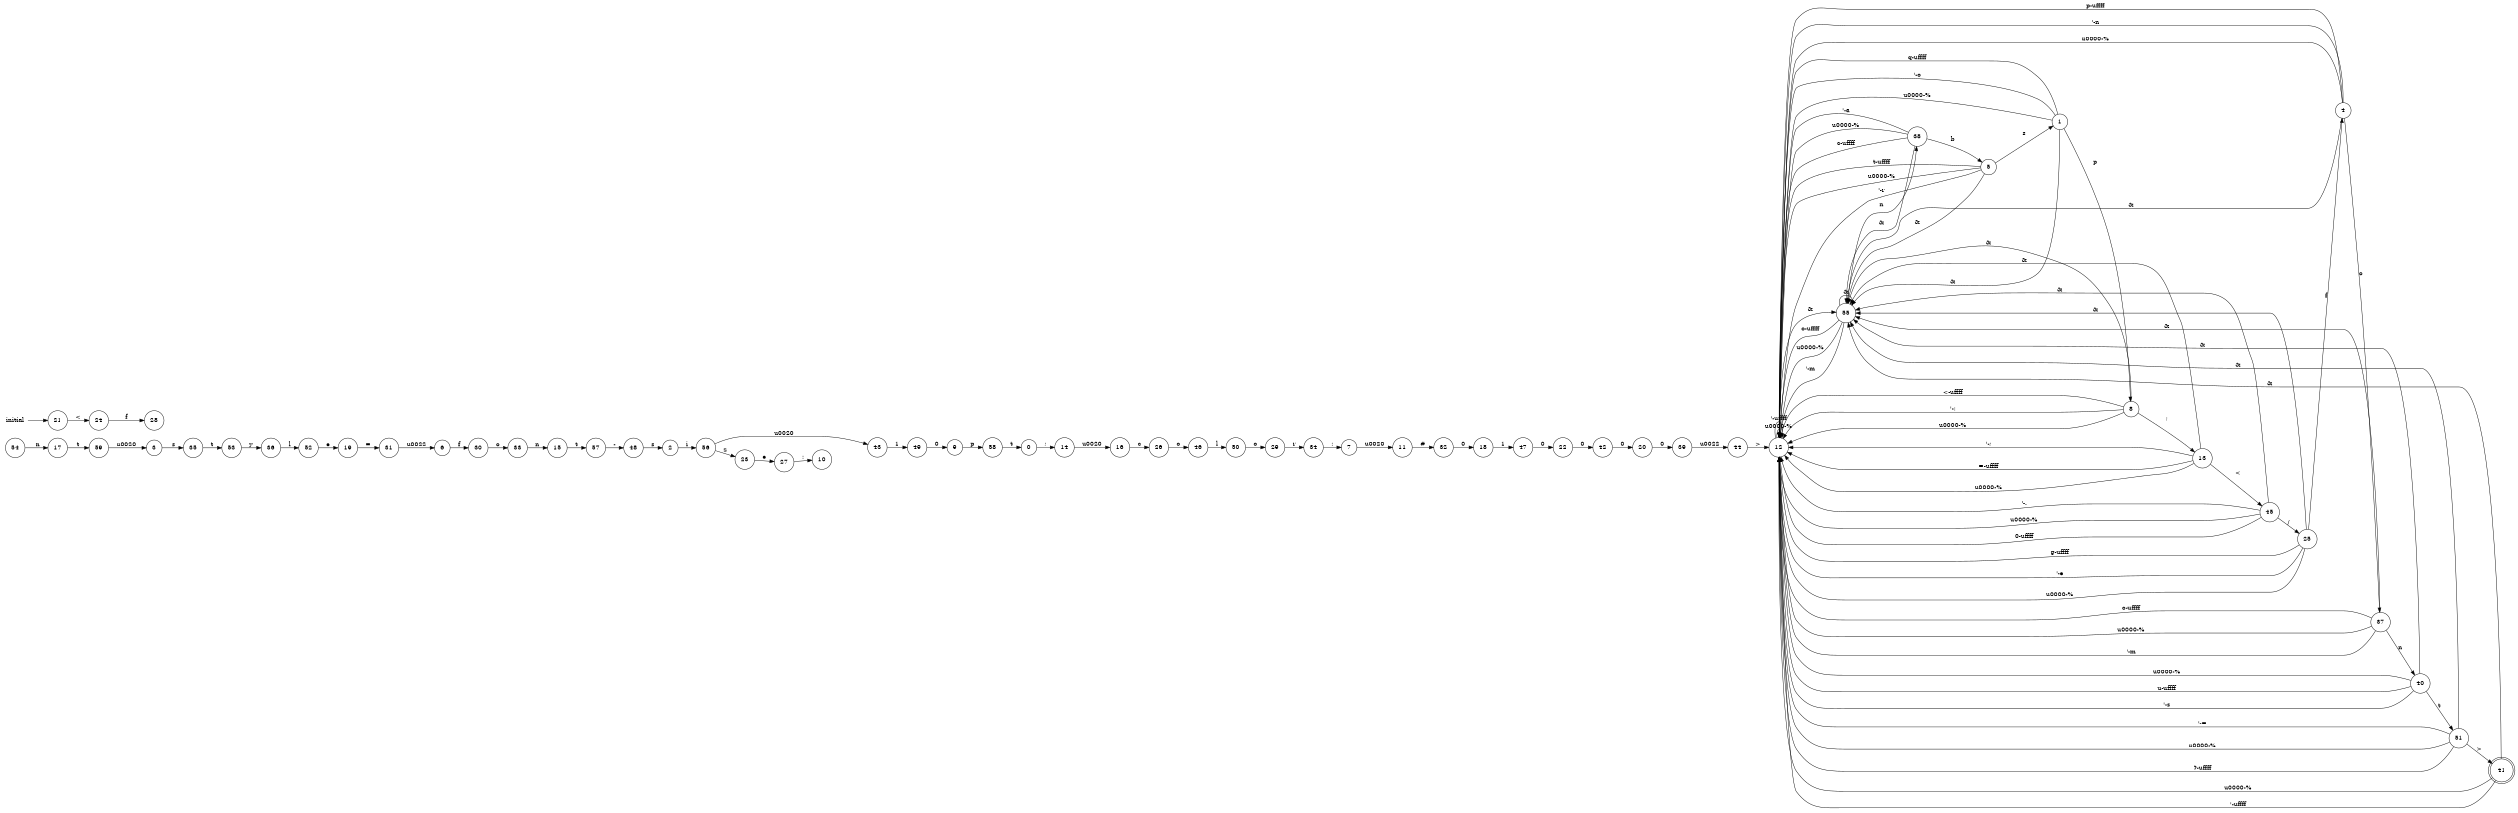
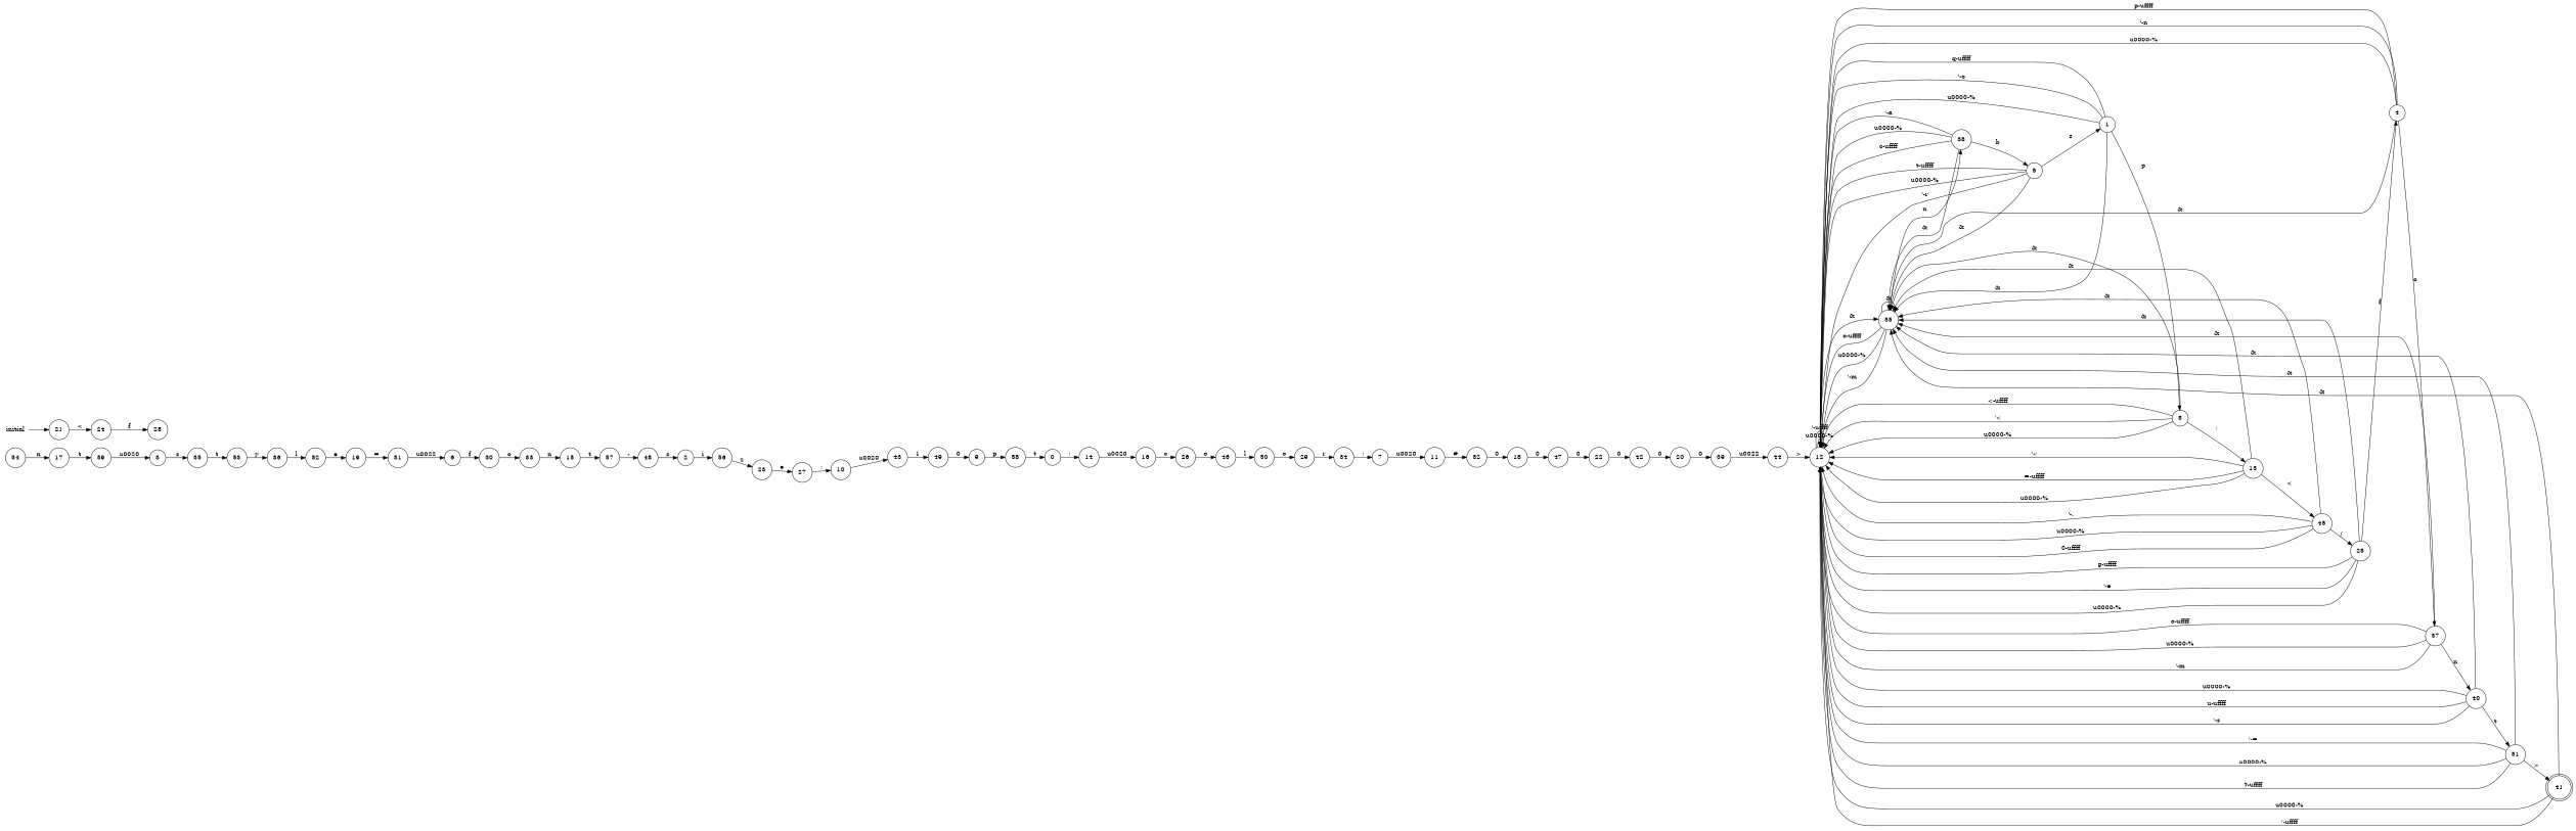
  digraph {
    rankdir=LR
    node [shape=circle]
    0
    14
    16
    26
    1
    12
    55
    8
    38
    13
    5
    45
    2
    56
    23
    27
    3
    35
    53
    36
    4
    37
    40
    51
    6
    30
    33
    15
    7
    11
    32
    18
    25
    9
    58
    10
    43
    49
    47
    46
    57
    48
    50
    17
    59
    22
    42
    19
    31
    20
    39
    44
    21
    24
    28
    initial [shape=plaintext]
    54
    29
    34
    52
    41 [shape=doublecircle]
    0 -> 14 [label=";"]
    14 -> 16 [label="\u0020"]
    16 -> 26 [label=c]
    26 -> 46 [label=o]
    1 -> 12 [label="q-\uffff"]
    1 -> 12 [label="'-o"]
    1 -> 12 [label="\u0000-%"]
    1 -> 55 [label="&"]
    1 -> 8 [label=p]
    12 -> 12 [label="\u0000-%"]
    12 -> 12 [label="'-\uffff"]
    12 -> 55 [label="&"]
    55 -> 12 [label="o-\uffff"]
    55 -> 12 [label="\u0000-%"]
    55 -> 12 [label="'-m"]
    55 -> 55 [label="&"]
    55 -> 38 [label=n]
    8 -> 12 [label="<-\uffff"]
    8 -> 12 [label="'-:"]
    8 -> 12 [label="\u0000-%"]
    8 -> 55 [label="&"]
    8 -> 13 [label=";"]
    38 -> 12 [label="'-a"]
    38 -> 12 [label="\u0000-%"]
    38 -> 12 [label="c-\uffff"]
    38 -> 55 [label="&"]
    38 -> 5 [label=b]
    13 -> 12 [label="'-;"]
    13 -> 12 [label="=-\uffff"]
    13 -> 12 [label="\u0000-%"]
    13 -> 55 [label="&"]
    13 -> 45 [label="<"]
    5 -> 1 [label=s]
    5 -> 12 [label="t-\uffff"]
    5 -> 12 [label="\u0000-%"]
    5 -> 12 [label="'-r"]
    5 -> 55 [label="&"]
    45 -> 12 [label="'-."]
    45 -> 12 [label="\u0000-%"]
    45 -> 12 [label="0-\uffff"]
    45 -> 55 [label="&"]
    45 -> 25 [label="/"]
    2 -> 56 [label=i]
    56 -> 23 [label=z]
    23 -> 27 [label=e]
    27 -> 10 [label=":"]
    3 -> 35 [label=s]
    35 -> 53 [label=t]
    53 -> 36 [label=y]
    36 -> 52 [label=l]
    4 -> 12 [label="p-\uffff"]
    4 -> 12 [label="'-n"]
    4 -> 12 [label="\u0000-%"]
    4 -> 55 [label="&"]
    4 -> 37 [label=o]
    37 -> 12 [label="o-\uffff"]
    37 -> 12 [label="\u0000-%"]
    37 -> 12 [label="'-m"]
    37 -> 55 [label="&"]
    37 -> 40 [label=n]
    40 -> 12 [label="\u0000-%"]
    40 -> 12 [label="u-\uffff"]
    40 -> 12 [label="'-s"]
    40 -> 55 [label="&"]
    40 -> 51 [label=t]
    51 -> 12 [label="'-="]
    51 -> 12 [label="\u0000-%"]
    51 -> 12 [label="?-\uffff"]
    51 -> 55 [label="&"]
    51 -> 41 [label=">"]
    6 -> 30 [label=f]
    30 -> 33 [label=o]
    33 -> 15 [label=n]
    15 -> 57 [label=t]
    7 -> 11 [label="\u0020"]
    11 -> 32 [label="#"]
    32 -> 18 [label=0]
-   18 -> 47 [label=1]
+   18 -> 47 [label=0]
    25 -> 12 [label="g-\uffff"]
    25 -> 12 [label="'-e"]
    25 -> 12 [label="\u0000-%"]
    25 -> 55 [label="&"]
    25 -> 4 [label=f]
    9 -> 58 [label=p]
    58 -> 0 [label=t]
-   56 -> 43 [label="\u0020"]
+   10 -> 43 [label="\u0020"]
    43 -> 49 [label=1]
    49 -> 9 [label=0]
    47 -> 22 [label=0]
    46 -> 50 [label=l]
    57 -> 48 [label="-"]
    48 -> 2 [label=s]
    50 -> 29 [label=o]
    17 -> 59 [label=t]
    59 -> 3 [label="\u0020"]
    22 -> 42 [label=0]
    42 -> 20 [label=0]
    19 -> 31 [label="="]
    31 -> 6 [label="\u0022"]
    20 -> 39 [label=0]
    39 -> 44 [label="\u0022"]
    44 -> 12 [label=">"]
    21 -> 24 [label="<"]
    24 -> 28 [label=f]
    initial -> 21
    54 -> 17 [label=n]
    29 -> 34 [label=r]
    34 -> 7 [label=":"]
    52 -> 19 [label=e]
    41 -> 12 [label="\u0000-%"]
    41 -> 12 [label="'-\uffff"]
    41 -> 55 [label="&"]
  }
